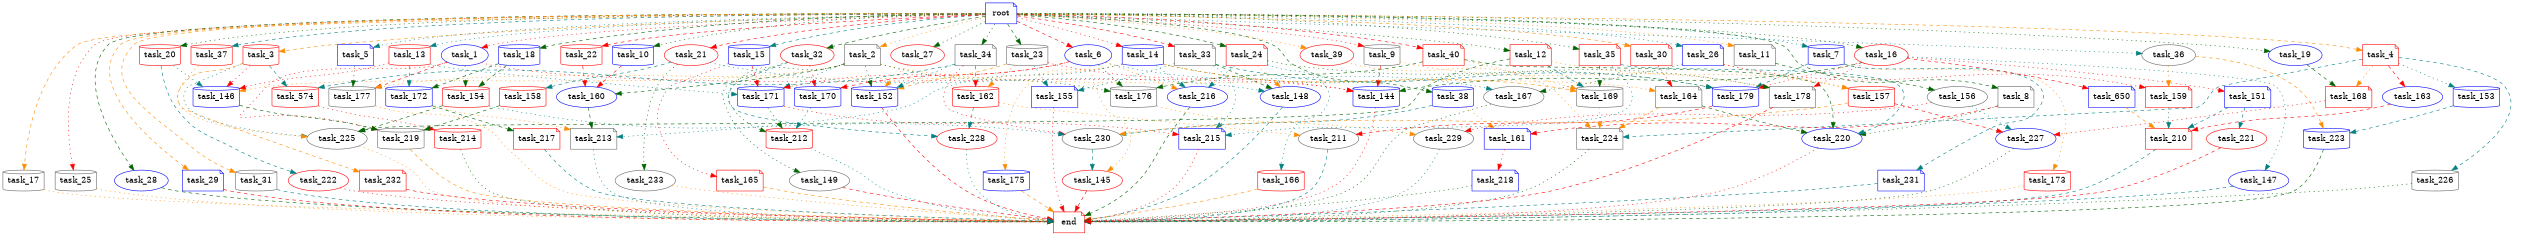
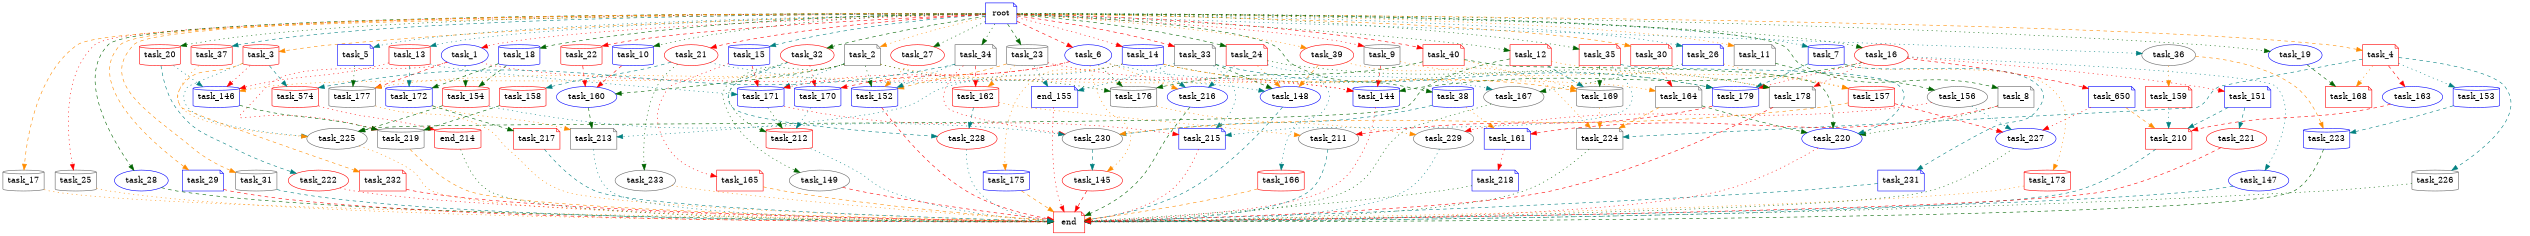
  digraph {
    node [color=blue shape=cylinder]
    edge [color=teal style=dotted]
    root [shape=note]
    task_1 [shape=ellipse]
    task_2 [color=gray40 shape=note]
    task_3 [color=red]
    task_4 [color=red shape=note]
    task_5 [shape=note]
    task_6 [shape=ellipse]
    task_7
    task_8 [color=gray40 shape=note]
    task_9 [color=gray40]
    task_10
    task_11 [color=gray40 shape=note]
    task_12 [color=red shape=note]
    task_13 [color=red]
    task_14
    task_15
    task_16 [color=red shape=ellipse]
    task_17 [color=gray40]
    task_18
    task_19 [shape=ellipse]
    task_20 [color=red]
    task_21 [color=red shape=ellipse]
    task_22 [color=red]
    task_23 [color=gray40]
    task_24 [color=red shape=note]
    task_25 [color=gray40]
    task_26 [shape=note]
    task_27 [color=red shape=ellipse]
    task_28 [shape=ellipse]
    task_29 [shape=note]
    task_30 [color=red shape=note]
    task_31 [color=gray40]
    task_32 [color=red shape=ellipse]
    task_33 [color=gray40 shape=note]
    task_34 [color=gray40 shape=note]
    task_35 [color=red shape=note]
    task_36 [color=gray40 shape=ellipse]
    task_37 [color=red]
    task_38
    task_39 [color=red shape=ellipse]
    task_40 [color=red shape=note]
    task_144
    task_154 [color=red]
    task_177 [color=gray40]
    task_219 [color=gray40]
    task_146
    task_152
    task_160 [shape=ellipse]
    task_164 [color=gray40 shape=note]
    task_171
    task_176 [color=gray40]
    task_212 [color=red]
    n53 [color=red label=task_574]
    task_225 [color=gray40 shape=ellipse]
    task_232 [color=red shape=note]
    task_153
    task_163 [shape=ellipse]
    task_168 [color=red shape=note]
    task_224 [color=gray40 shape=note]
    task_226 [color=gray40]
    task_145 [color=red shape=ellipse]
    task_167 [color=gray40 shape=ellipse]
    task_170
    task_216 [shape=ellipse]
    task_173 [color=red]
    task_179
    task_231 [shape=note]
    task_161 [shape=note]
    task_220 [shape=ellipse]
    task_178 [color=gray40 shape=note]
    task_156 [color=gray40 shape=ellipse]
    task_157 [color=red]
    task_169 [color=gray40]
    task_172
    task_175
    task_213 [color=gray40 shape=note]
    task_165 [color=red shape=note]
    task_147 [shape=ellipse]
    n79 [label=task_650 shape=note]
    task_151 [shape=note]
    end [color=red shape=note]
    task_222 [color=red shape=ellipse]
    task_148 [shape=ellipse]
    task_158 [color=red]
    task_233 [color=gray40 shape=ellipse]
-   task_155 [shape=note]
+   task_155 [shape=note label=end_155]
    task_162 [color=red]
    task_166 [color=red]
    task_159 [color=red shape=note]
    task_149 [color=gray40 shape=ellipse]
    task_228 [color=red shape=ellipse]
    task_215 [shape=note]
    task_230 [color=gray40 shape=ellipse]
    task_223
    task_229 [color=gray40 shape=ellipse]
-   task_214 [color=red]
+   task_214 [color=red label=end_214]
    task_210 [color=red shape=note]
    task_227 [shape=ellipse]
    task_211 [color=gray40 shape=ellipse]
    task_218 [shape=note]
    task_217 [color=red shape=note]
    task_221 [color=red shape=ellipse]
    root -> task_1 [color=red]
    root -> task_2 [color=darkorange]
    root -> task_3 [color=darkorange style=dashed]
    root -> task_4 [color=darkorange style=dashed]
    root -> task_5
    root -> task_6 [color=red style=dashed]
    root -> task_7
    root -> task_8 [color=darkgreen style=dashed]
    root -> task_9 [color=red]
    root -> task_10 [color=darkgreen]
    root -> task_11 [color=darkorange]
    root -> task_12 [color=darkgreen]
    root -> task_13
    root -> task_14 [color=red]
    root -> task_15 [style=dashed]
    root -> task_16 [color=darkgreen]
    root -> task_17 [color=darkorange style=dashed]
    root -> task_18 [color=darkgreen style=dashed]
    root -> task_19 [color=darkgreen]
    root -> task_20 [color=darkgreen]
    root -> task_21 [color=red style=dashed]
    root -> task_22 [color=red style=dashed]
    root -> task_23 [color=darkgreen style=dashed]
    root -> task_24 [color=darkgreen style=dashed]
    root -> task_25 [color=red]
    root -> task_26
    root -> task_27 [color=darkgreen]
    root -> task_28 [color=darkgreen style=dashed]
    root -> task_29 [color=darkorange style=dashed]
    root -> task_30 [color=darkorange style=dashed]
    root -> task_31 [color=darkorange style=dashed]
    root -> task_32 [color=darkgreen style=dashed]
    root -> task_33 [color=red style=dashed]
    root -> task_34 [color=darkgreen]
    root -> task_35 [color=darkgreen]
    root -> task_36
    root -> task_37 [style=dashed]
    root -> task_38 [color=darkgreen style=dashed]
    root -> task_39 [color=darkorange]
    root -> task_40 [color=red style=dashed]
    task_1 -> task_144 [color=red]
    task_1 -> task_154 [color=darkgreen]
    task_1 -> task_177 [color=red style=dashed]
    task_1 -> task_219 [color=red]
    task_2 -> task_146 [color=darkorange]
    task_2 -> task_152 [color=darkgreen]
    task_2 -> task_160 [color=darkgreen style=dashed]
    task_2 -> task_164 [color=darkorange]
    task_2 -> task_171
    task_2 -> task_176 [color=darkgreen]
    task_2 -> task_212 [color=darkgreen]
    task_3 -> task_146 [color=red]
    task_3 -> n53 [style=dashed]
    task_3 -> task_225
    task_3 -> task_232 [color=darkorange style=dashed]
    task_4 -> task_153
    task_4 -> task_163 [color=red style=dashed]
    task_4 -> task_168 [color=darkorange]
    task_4 -> task_224 [style=dashed]
    task_4 -> task_226 [style=dashed]
    task_5 -> task_177 [color=darkgreen]
    task_6 -> task_171 [color=red]
    task_6 -> task_176 [color=darkgreen]
    task_6 -> task_145 [color=darkorange]
    task_6 -> task_167
    task_6 -> task_170 [color=red style=dashed]
    task_6 -> task_216 [color=darkorange]
    task_7 -> task_173 [color=darkorange]
    task_7 -> task_179 [style=dashed]
    task_7 -> task_231 [style=dashed]
    task_8 -> task_161 [color=red style=dashed]
    task_8 -> task_220 [color=darkgreen]
    task_9 -> task_144 [color=red style=dashed]
    task_9 -> task_178 [color=darkorange]
    task_10 -> task_160 [color=red style=dashed]
    task_11 -> task_156 [color=darkgreen style=dashed]
    task_12 -> task_225 [color=darkgreen style=dashed]
    task_12 -> task_157 [color=darkorange]
    task_12 -> task_169 [style=dashed]
    task_13 -> task_146 [color=red]
    task_13 -> task_171
    task_13 -> task_172 [style=dashed]
    task_14 -> task_177 [color=darkorange]
    task_14 -> task_216
    task_14 -> task_179 [color=darkgreen]
    task_14 -> task_169 [color=darkorange style=dashed]
    task_14 -> task_175 [color=darkorange]
    task_14 -> task_213
    task_15 -> task_171 [color=red style=dashed]
    task_15 -> task_165 [color=red]
    task_16 -> task_144 [color=darkgreen style=dashed]
    task_16 -> task_179 [color=red]
    task_16 -> task_178 [color=red]
    task_16 -> task_147
    task_16 -> n79 [color=red style=dashed]
    task_16 -> task_151 [color=red]
    task_17 -> end [color=darkorange]
    task_18 -> task_154 [color=darkgreen style=dashed]
    task_18 -> task_172 [color=darkgreen style=dashed]
    task_19 -> task_168 [color=darkgreen style=dashed]
    task_20 -> task_146
    task_20 -> task_222 [style=dashed]
    task_21 -> task_148
    task_21 -> task_158 [style=dashed]
    task_21 -> task_233 [color=darkgreen]
    task_22 -> task_160 [color=red style=dashed]
    task_23 -> task_144 [color=red]
    task_23 -> task_152 [color=darkorange style=dashed]
    task_23 -> task_155
    task_23 -> task_162 [color=darkorange]
    task_24 -> task_216
    task_24 -> task_178 [color=darkgreen]
    task_24 -> task_148 [color=darkorange]
    task_24 -> task_166
    task_25 -> end [color=darkorange]
    task_26 -> task_167 [color=darkgreen]
    task_26 -> task_157 [color=darkorange]
-   task_26 -> task_159 [color=red]
    task_27 -> task_152 [color=darkorange]
    task_28 -> end [color=darkgreen style=dashed]
    task_29 -> end [color=red style=dashed]
    task_30 -> task_164 [color=red]
    task_31 -> end [style=dashed]
    task_32 -> task_170 [color=red]
    task_32 -> task_149 [color=darkgreen]
    task_32 -> task_228 [style=dashed]
    task_33 -> task_179 [style=dashed]
    task_33 -> task_148 [color=darkgreen style=dashed]
    task_33 -> task_155
    task_33 -> task_215
    task_34 -> task_152
    task_34 -> n53 [style=dashed]
    task_34 -> task_162 [color=red style=dashed]
    task_34 -> task_230 [color=red]
    task_35 -> task_220 [style=dashed]
    task_35 -> task_169 [color=darkgreen style=dashed]
    task_35 -> task_215
    task_36 -> task_159 [color=darkorange]
    task_36 -> task_223 [color=darkorange style=dashed]
    task_37 -> task_225 [color=darkorange]
    task_38 -> task_161 [color=darkorange]
    task_38 -> task_230 [style=dashed]
    task_39 -> task_224 [color=darkorange]
+   task_39 -> task_148 [color=darkorange style=dashed]
    task_40 -> task_176 [color=darkgreen style=dashed]
    task_40 -> task_220 [color=darkgreen style=dashed]
    task_40 -> task_169 [color=darkorange]
    task_144 -> end [color=red]
    task_154 -> task_225 [color=darkgreen style=dashed]
    task_154 -> task_230
    task_177 -> end [color=darkorange]
    task_219 -> end [color=darkorange style=dashed]
    task_146 -> task_219 [color=darkgreen style=dashed]
    task_152 -> end [color=red style=dashed]
    task_160 -> task_213 [color=darkgreen style=dashed]
    task_164 -> task_224 [color=darkorange style=dashed]
    task_164 -> task_220 [color=darkgreen style=dashed]
    task_171 -> task_212 [color=darkgreen]
    task_171 -> task_215 [color=red]
    task_176 -> task_229 [color=darkorange]
    task_212 -> end
    n53 -> task_214 [color=red]
    task_225 -> end [color=darkorange]
    task_232 -> end [color=red style=dashed]
    task_153 -> task_223 [style=dashed]
    task_163 -> task_210 [color=red style=dashed]
-   task_168 -> task_227 [color=red]
+   n79 -> task_227 [color=red]
    task_224 -> end [color=darkgreen]
    task_226 -> end [color=darkgreen]
    task_145 -> end [color=red style=dashed]
    task_167 -> end [color=darkgreen]
    task_170 -> task_212
    task_216 -> end [color=darkgreen style=dashed]
    task_173 -> end [color=darkorange]
    task_179 -> task_211 [color=red style=dashed]
    task_231 -> end [style=dashed]
    task_161 -> task_218 [color=red]
    task_220 -> end [color=red]
    task_178 -> end [color=red style=dashed]
    task_156 -> task_229 [color=red]
    task_156 -> task_227
    task_157 -> task_230 [color=darkorange style=dashed]
    task_157 -> task_227 [color=red style=dashed]
    task_169 -> task_224 [color=darkorange]
    task_172 -> task_213 [color=darkorange]
    task_172 -> task_217 [color=darkgreen style=dashed]
    task_175 -> end [color=darkorange style=dashed]
    task_213 -> end
    task_165 -> end [color=darkorange style=dashed]
    task_147 -> end [style=dashed]
    n79 -> task_210 [color=darkorange style=dashed]
    task_151 -> task_210 [style=dashed]
    task_151 -> task_221 [style=dashed]
    task_222 -> end [color=red]
    task_148 -> end [style=dashed]
    task_158 -> task_219 [color=darkgreen style=dashed]
    task_233 -> end [color=darkorange]
    task_155 -> end [color=red]
    task_162 -> task_228 [style=dashed]
    task_162 -> task_211 [color=darkorange]
    task_166 -> end [color=darkorange style=dashed]
    task_159 -> task_210
    task_149 -> end [color=red style=dashed]
    task_228 -> end
    task_215 -> end [color=red]
    task_230 -> task_145 [style=dashed]
    task_223 -> end [color=darkgreen style=dashed]
    task_229 -> end
    task_214 -> end [color=darkgreen]
    task_210 -> end [style=dashed]
    task_227 -> end [color=darkgreen]
    task_211 -> end [style=dashed]
    task_218 -> end [color=darkgreen]
    task_217 -> end [style=dashed]
    task_221 -> end [color=red style=dashed]
  }
